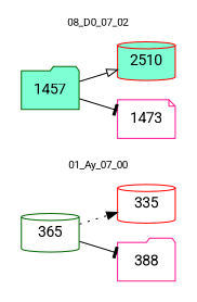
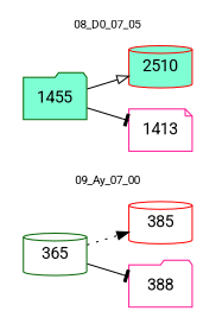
  digraph {
    fontname=Roboto
    rankdir=LR
    node [color=darkgreen fillcolor=white fontname=Roboto shape=cylinder style=filled]
    edge [arrowhead=tee color=black fontname=Roboto style=solid]
    n1 [label=365]
    n2 [color=deeppink label=388 shape=folder]
-   n3 [color=red label=335]
-   n4 [fillcolor=aquamarine label=1457 shape=folder]
-   n5 [color=deeppink label=1473 shape=note]
+   n3 [color=red label=385]
+   n4 [fillcolor=aquamarine label=1455 shape=folder]
+   n5 [color=deeppink label=1413 shape=note]
    n6 [color=red fillcolor=aquamarine label=2510]
    subgraph cluster_1 {
      color=white
      fontsize=10
-     label="01_Ay_07_00"
+     label="09_Ay_07_00"
      n1
      n2
      n3
    }
    subgraph cluster_2 {
      color=white
      fontsize=10
-     label="08_D0_07_02"
+     label="08_D0_07_05"
      n4
      n5
      n6
    }
    n1 -> n2
    n1 -> n3 [arrowhead=normal style=dotted]
    n4 -> n5
    n4 -> n6 [arrowhead=onormal]
  }
